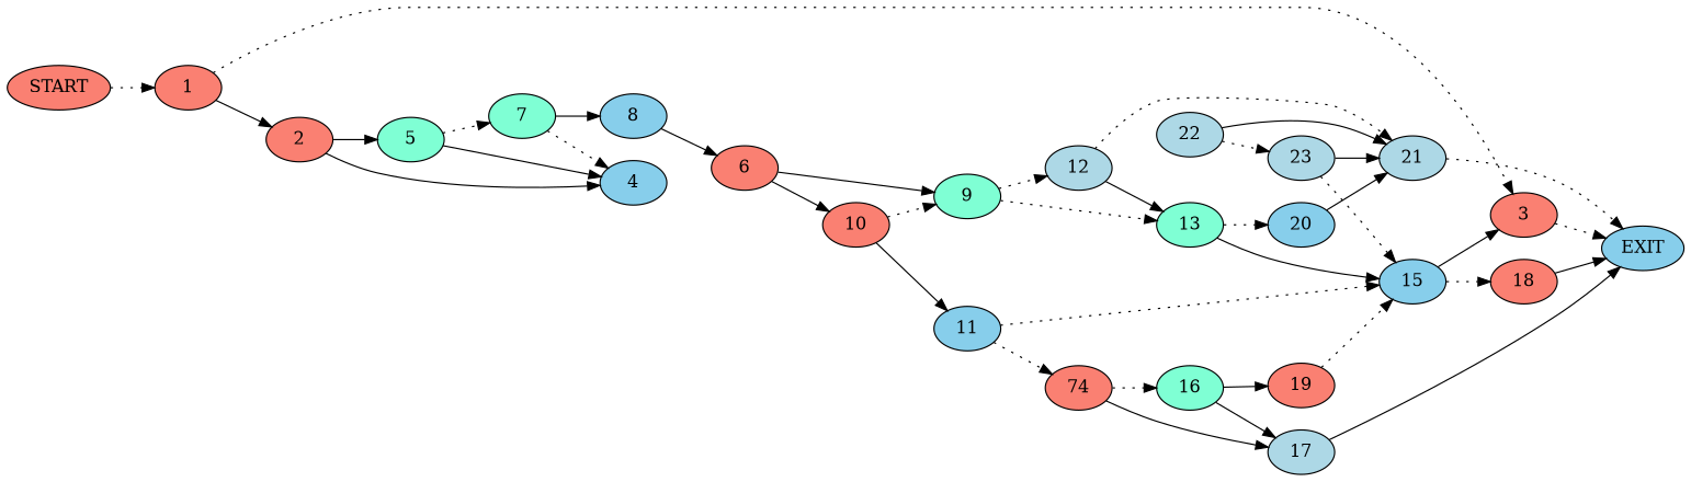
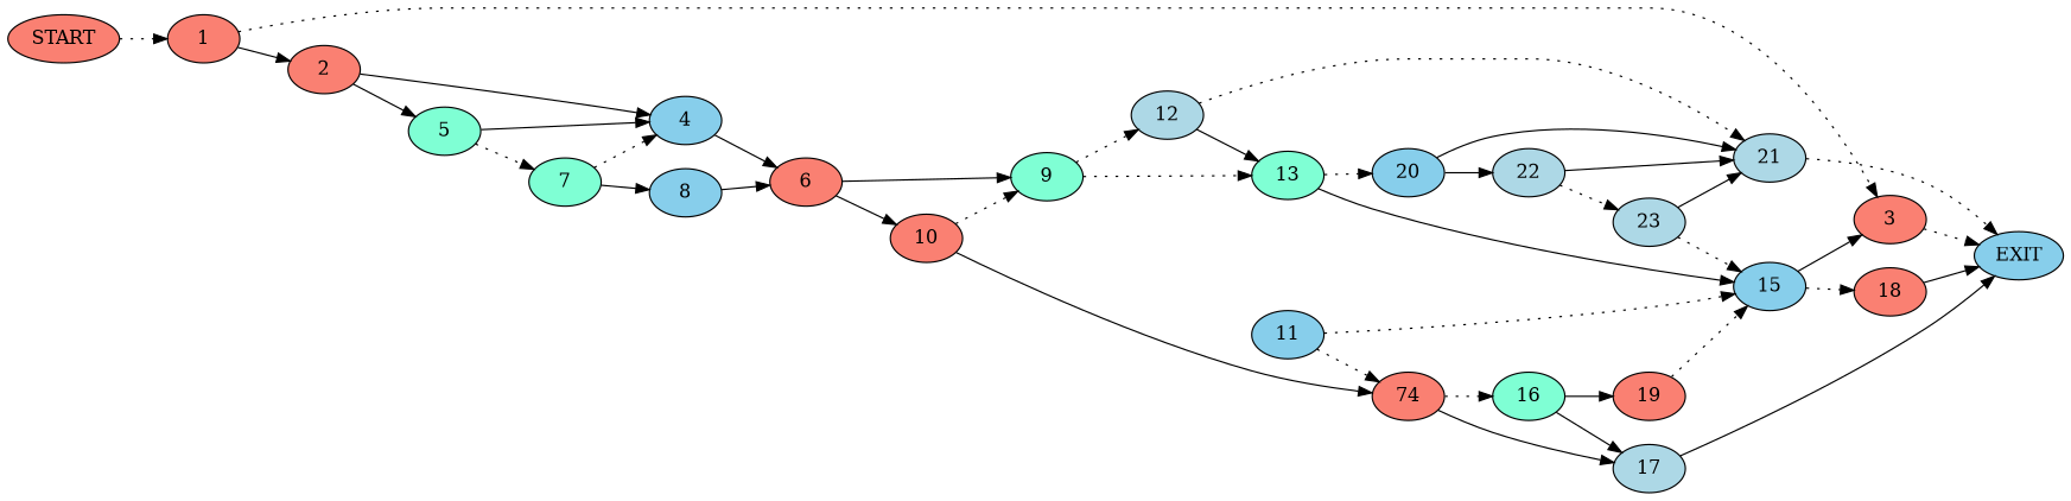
  digraph {
    rankdir=LR
    node [fillcolor=salmon style=filled]
    edge [style=solid]
    n1 [label=START]
    1
    2
    3
    n5 [fillcolor=skyblue label=EXIT]
    4 [fillcolor=skyblue]
    5 [fillcolor=aquamarine]
    6
    7 [fillcolor=aquamarine]
    9 [fillcolor=aquamarine]
    10
    8 [fillcolor=skyblue]
    12 [fillcolor=lightblue]
    13 [fillcolor=aquamarine]
    11 [fillcolor=skyblue]
    21 [fillcolor=lightblue]
    15 [fillcolor=skyblue]
    20 [fillcolor=skyblue]
    n19 [label=74]
    16 [fillcolor=aquamarine]
    17 [fillcolor=lightblue]
    18
    22 [fillcolor=lightblue]
    19
    23 [fillcolor=lightblue]
    n1 -> 1 [style=dotted]
    1 -> 2
    1 -> 3 [style=dotted]
    2 -> 4
    2 -> 5
    3 -> n5 [style=dotted]
+   4 -> 6
    5 -> 4
    5 -> 7 [style=dotted]
    6 -> 9
    6 -> 10
    7 -> 4 [style=dotted]
    7 -> 8
    9 -> 12 [style=dotted]
    9 -> 13 [style=dotted]
    10 -> 9 [style=dotted]
-   10 -> 11
+   10 -> n19
    8 -> 6
    12 -> 13
    12 -> 21 [style=dotted]
    13 -> 15
    13 -> 20 [style=dotted]
    11 -> 15 [style=dotted]
    11 -> n19 [style=dotted]
    21 -> n5 [style=dotted]
    15 -> 3
    15 -> 18 [style=dotted]
    20 -> 21
+   20 -> 22
    n19 -> 16 [style=dotted]
    n19 -> 17
    16 -> 17
    16 -> 19
    17 -> n5
    18 -> n5
    22 -> 21
    22 -> 23 [style=dotted]
    19 -> 15 [style=dotted]
    23 -> 21
    23 -> 15 [style=dotted]
  }
